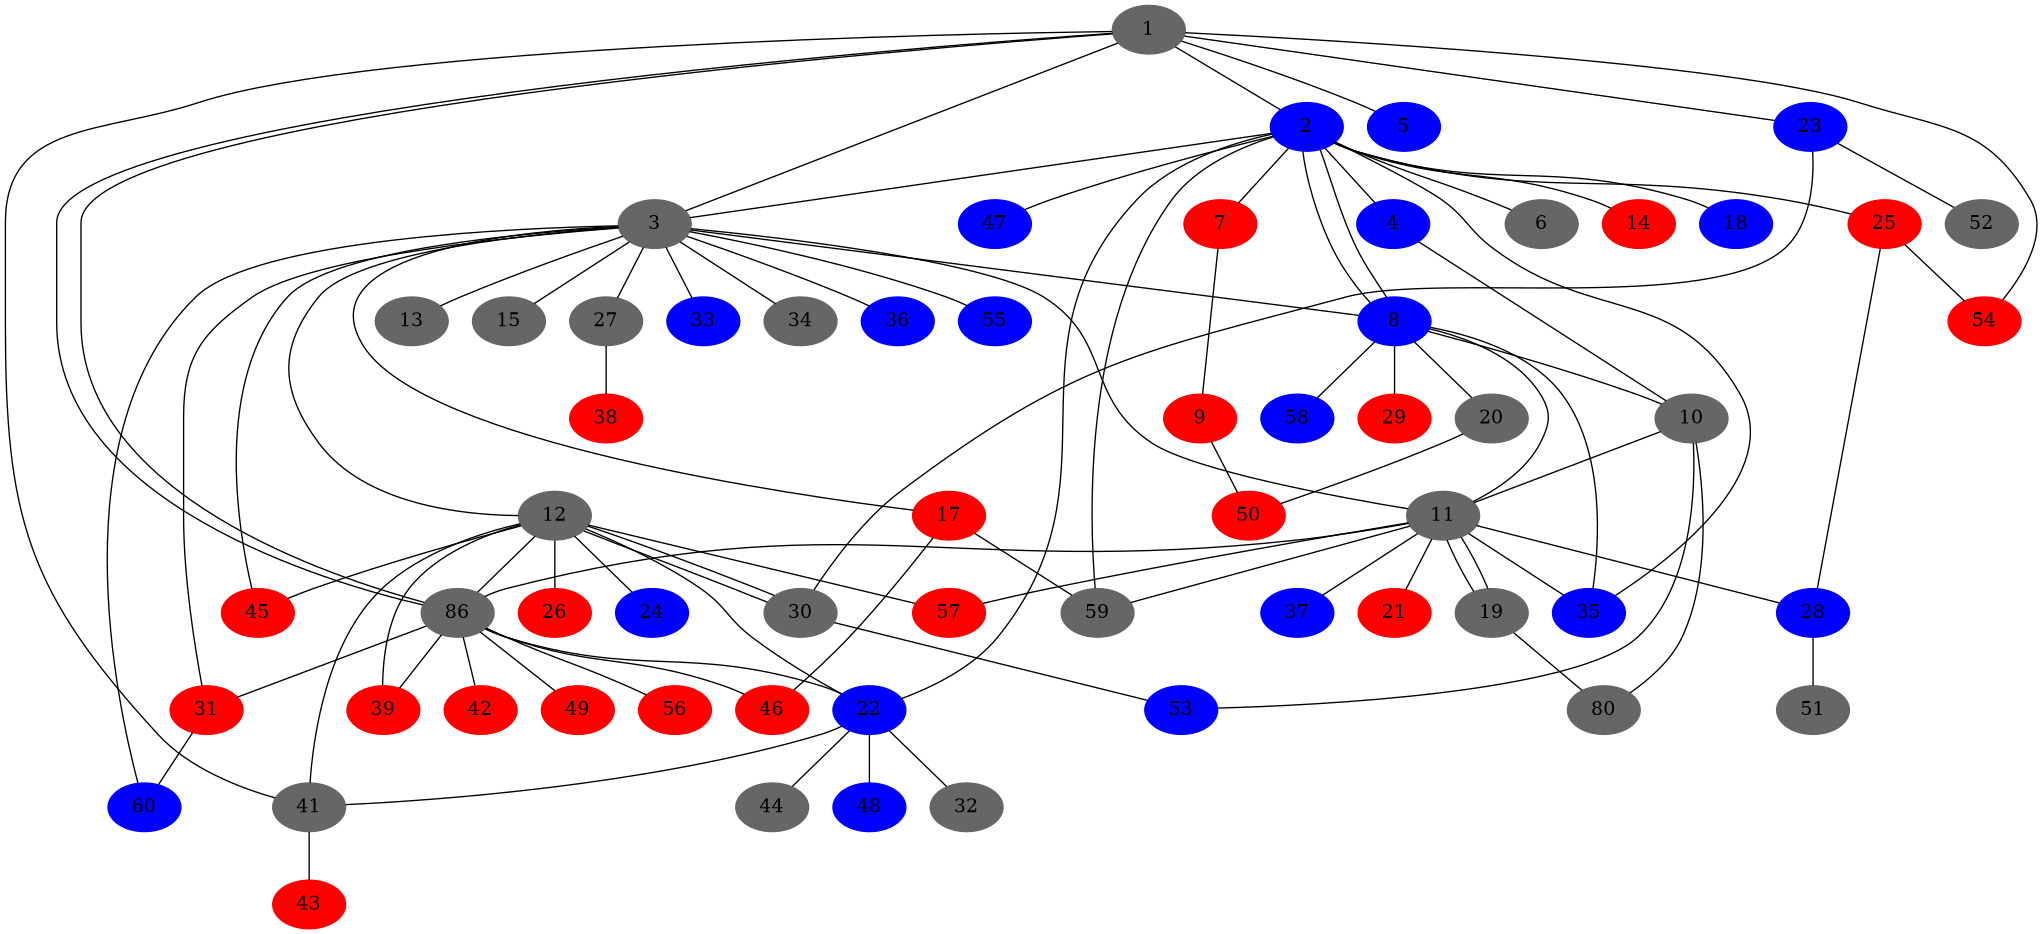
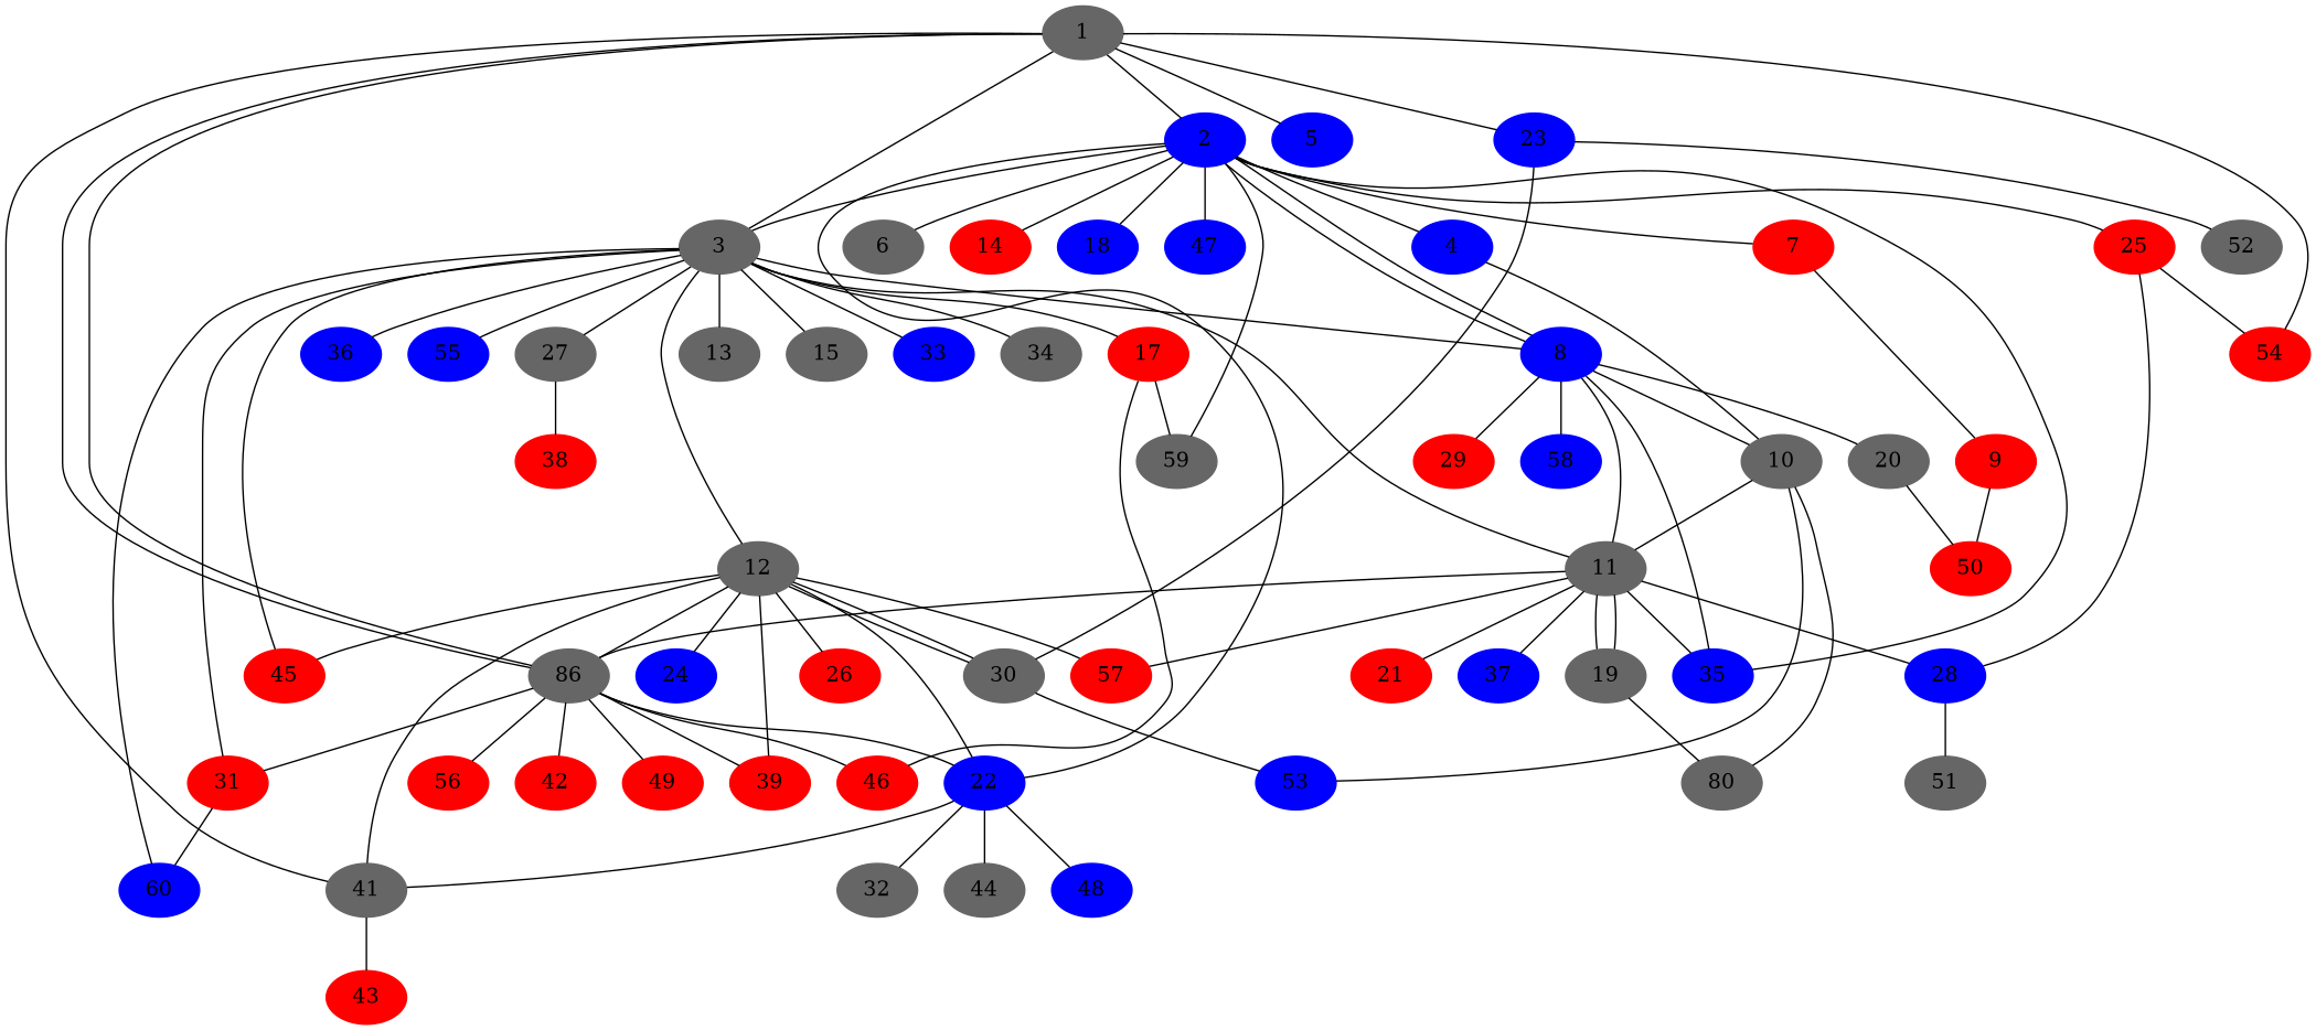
  graph {
    node [color=gray40 style=filled]
    2 [color=blue]
    1
    3
    5 [color=blue]
    n5 [label=86]
    23 [color=blue]
    41
    54 [color=red]
    4 [color=blue]
    6
    7 [color=red]
    8 [color=blue]
    14 [color=red]
    18 [color=blue]
    22 [color=blue]
    25 [color=red]
    35 [color=blue]
    47 [color=blue]
    59
    11
    12
    13
    15
    17 [color=red]
    27
    31 [color=red]
    33 [color=blue]
    34
    36 [color=blue]
    45 [color=red]
    55 [color=blue]
    60 [color=blue]
    39 [color=red]
    42 [color=red]
    46 [color=red]
    49 [color=red]
    56 [color=red]
    30
    52
    43 [color=red]
    10
    9 [color=red]
    20
    29 [color=red]
    58 [color=blue]
    32
    44
    48 [color=blue]
    28 [color=blue]
    19
    21 [color=red]
    37 [color=blue]
    57 [color=red]
    24 [color=blue]
    26 [color=red]
    38 [color=red]
    n57 [label=80]
    53 [color=blue]
    50 [color=red]
    51
    2 -- 3
    2 -- 4
    2 -- 6
    2 -- 7
    2 -- 8
    2 -- 8
    2 -- 14
    2 -- 18
    2 -- 22
    2 -- 25
    2 -- 35
    2 -- 47
    2 -- 59
    1 -- 2
    1 -- 3
    1 -- 5
    1 -- n5
    1 -- n5
    1 -- 23
    1 -- 41
    1 -- 54
    3 -- 8
    3 -- 11
    3 -- 12
    3 -- 13
    3 -- 15
    3 -- 17
    3 -- 27
    3 -- 31
    3 -- 33
    3 -- 34
    3 -- 36
    3 -- 45
    3 -- 55
    3 -- 60
    n5 -- 22
    n5 -- 31
    n5 -- 39
    n5 -- 42
    n5 -- 46
    n5 -- 49
    n5 -- 56
    23 -- 30
    23 -- 52
    41 -- 43
    4 -- 10
    7 -- 9
    8 -- 35
    8 -- 11
    8 -- 10
    8 -- 20
    8 -- 29
    8 -- 58
    22 -- 41
    22 -- 32
    22 -- 44
    22 -- 48
    25 -- 54
    25 -- 28
    11 -- n5
    11 -- 35
-   11 -- 59
    11 -- 28
    11 -- 19
    11 -- 19
    11 -- 21
    11 -- 37
    11 -- 57
    12 -- n5
    12 -- 41
    12 -- 22
    12 -- 45
    12 -- 39
    12 -- 30
    12 -- 30
    12 -- 57
    12 -- 24
    12 -- 26
    17 -- 59
    17 -- 46
    27 -- 38
    31 -- 60
    30 -- 53
    10 -- 11
    10 -- n57
    10 -- 53
    9 -- 50
    20 -- 50
    28 -- 51
    19 -- n57
  }
